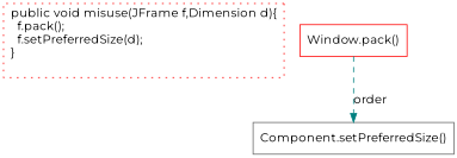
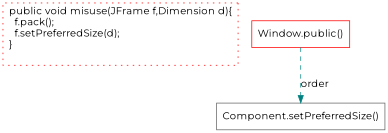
  digraph {
    fontname=Montserrat
    node [shape=box color=red fontname=Montserrat]
    n1 [label="public void misuse(JFrame f,Dimension d){\l  f.pack();\l  f.setPreferredSize(d);\l}\l\l" style=dotted]
    n2 [label="Component.setPreferredSize()" color=gray40]
-   n3 [label="Window.pack()"]
+   n3 [label="Window.public()"]
    n3 -> n2 [label=order style=dashed color=teal fontname=Montserrat]
  }
